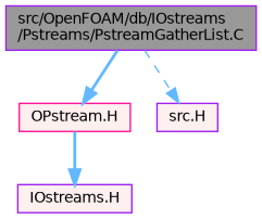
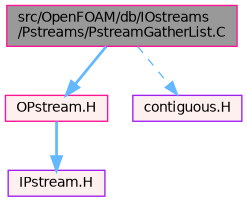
  digraph {
    node [color=deeppink fillcolor="#FFF0F0" fontname=Helvetica fontsize=10 shape=box style=filled]
    edge [color=steelblue1 fontname=Helvetica fontsize=10 labelfontname=Helvetica labelfontsize=10 style=bold]
-   n1 [color=purple fillcolor=grey60 fontcolor=black height=0.2 label="src/OpenFOAM/db/IOstreams\l/Pstreams/PstreamGatherList.C" width=0.4]
+   n1 [fillcolor=grey60 fontcolor=black height=0.2 label="src/OpenFOAM/db/IOstreams\l/Pstreams/PstreamGatherList.C" width=0.4]
    n2 [height=0.2 label="OPstream.H" width=0.4]
-   n3 [color=purple height=0.2 label="src.H" width=0.4]
-   n4 [color=purple height=0.2 label="IOstreams.H" width=0.4]
+   n3 [color=purple height=0.2 label="contiguous.H" width=0.4]
+   n4 [color=purple height=0.2 label="IPstream.H" width=0.4]
    n1 -> n2
    n1 -> n3 [style=dashed]
    n2 -> n4
  }
